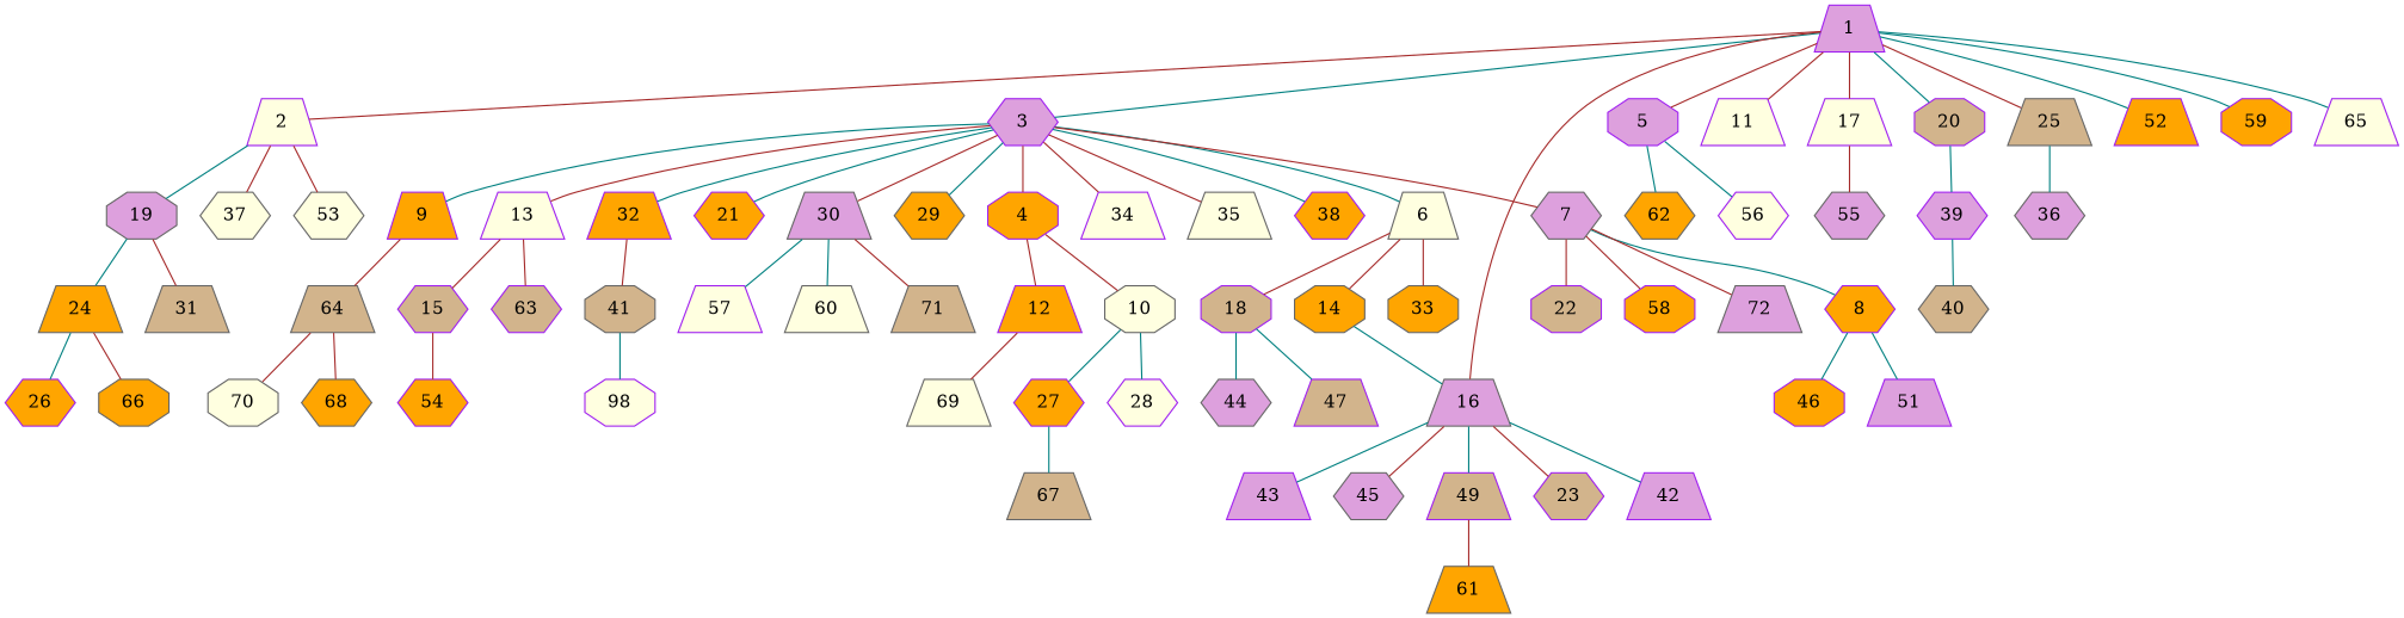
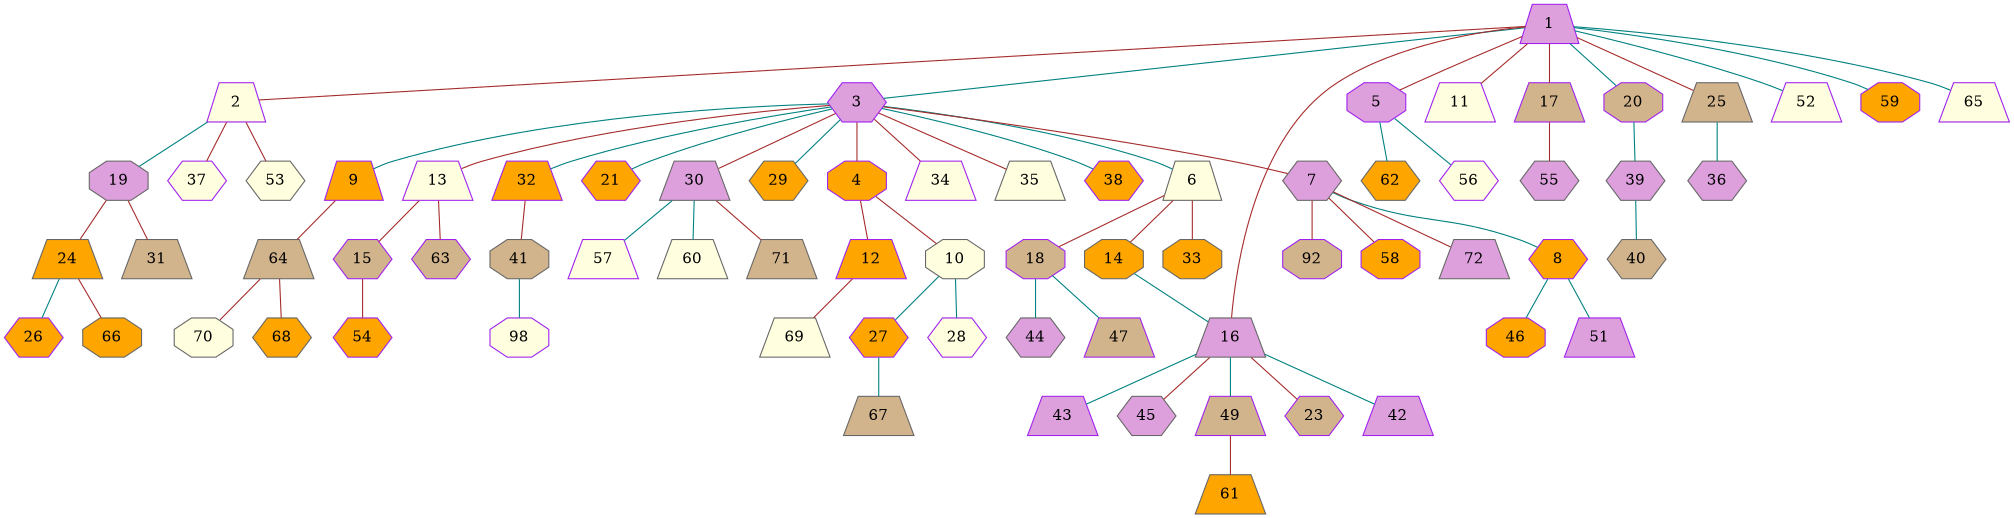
  graph {
    node [color=purple fillcolor=orange shape=trapezium style=filled]
    edge [color=brown]
    1 [fillcolor=plum]
    2 [fillcolor=lightyellow]
    3 [fillcolor=plum shape=hexagon]
    5 [fillcolor=plum shape=octagon]
    11 [fillcolor=lightyellow]
    16 [color=gray40 fillcolor=plum]
-   17 [fillcolor=lightyellow]
+   17 [fillcolor=tan]
    20 [fillcolor=tan shape=octagon]
    25 [color=gray40 fillcolor=tan]
-   52
+   52 [fillcolor=lightyellow]
    59 [shape=octagon]
    65 [fillcolor=lightyellow]
    19 [color=gray40 fillcolor=plum shape=octagon]
-   37 [color=gray40 fillcolor=lightyellow shape=hexagon]
+   37 [fillcolor=lightyellow shape=hexagon]
    53 [color=gray40 fillcolor=lightyellow shape=hexagon]
    4 [shape=octagon]
    6 [color=gray40 fillcolor=lightyellow]
    7 [color=gray40 fillcolor=plum shape=hexagon]
    9
    13 [fillcolor=lightyellow]
    21 [shape=hexagon]
    29 [color=gray40 shape=hexagon]
    30 [color=gray40 fillcolor=plum]
    32
    34 [fillcolor=lightyellow]
    35 [color=gray40 fillcolor=lightyellow]
    38 [shape=hexagon]
    56 [fillcolor=lightyellow shape=hexagon]
    62 [color=gray40 shape=hexagon]
    23 [fillcolor=tan shape=hexagon]
    42 [fillcolor=plum]
    43 [fillcolor=plum]
    45 [color=gray40 fillcolor=plum shape=hexagon]
    49 [fillcolor=tan]
    55 [color=gray40 fillcolor=plum shape=hexagon]
-   39 [fillcolor=plum shape=hexagon]
+   39 [color=gray40 fillcolor=plum shape=hexagon]
    36 [color=gray40 fillcolor=plum shape=hexagon]
    24 [color=gray40]
    31 [color=gray40 fillcolor=tan]
    10 [color=gray40 fillcolor=lightyellow shape=octagon]
    12
    14 [color=gray40 shape=octagon]
    18 [fillcolor=tan shape=octagon]
    33 [color=gray40 shape=octagon]
    8 [shape=hexagon]
-   22 [fillcolor=tan shape=octagon]
+   22 [fillcolor=tan shape=octagon label=92]
    58 [shape=octagon]
    72 [color=gray40 fillcolor=plum]
    64 [color=gray40 fillcolor=tan]
    15 [fillcolor=tan shape=hexagon]
    63 [fillcolor=tan shape=hexagon]
    57 [fillcolor=lightyellow]
    60 [color=gray40 fillcolor=lightyellow]
    71 [color=gray40 fillcolor=tan]
    41 [color=gray40 fillcolor=tan shape=octagon]
    27 [shape=hexagon]
    28 [fillcolor=lightyellow shape=hexagon]
    69 [color=gray40 fillcolor=lightyellow]
    44 [color=gray40 fillcolor=plum shape=hexagon]
    47 [fillcolor=tan]
    46 [shape=octagon]
    51 [fillcolor=plum]
    68 [color=gray40 shape=hexagon]
    70 [color=gray40 fillcolor=lightyellow shape=octagon]
    67 [color=gray40 fillcolor=tan]
    54 [shape=hexagon]
    61 [color=gray40]
    26 [shape=hexagon]
    66 [color=gray40 shape=octagon]
    40 [color=gray40 fillcolor=tan shape=hexagon]
    n71 [fillcolor=lightyellow label=98 shape=octagon]
    1 -- 2
    1 -- 3 [color=teal]
    1 -- 5
    1 -- 11
    1 -- 16
    1 -- 17
    1 -- 20 [color=teal]
    1 -- 25
    1 -- 52 [color=teal]
    1 -- 59 [color=teal]
    1 -- 65 [color=teal]
    2 -- 19 [color=teal]
    2 -- 37
    2 -- 53
    3 -- 4
    3 -- 6 [color=teal]
    3 -- 7
    3 -- 9 [color=teal]
    3 -- 13
    3 -- 21 [color=teal]
    3 -- 29 [color=teal]
    3 -- 30
    3 -- 32 [color=teal]
    3 -- 34
    3 -- 35
    3 -- 38 [color=teal]
    5 -- 56 [color=teal]
    5 -- 62 [color=teal]
    16 -- 23
    16 -- 42 [color=teal]
    16 -- 43 [color=teal]
    16 -- 45
    16 -- 49 [color=teal]
    17 -- 55
    20 -- 39 [color=teal]
    25 -- 36 [color=teal]
-   19 -- 24 [color=teal]
+   19 -- 24
    19 -- 31
    4 -- 10
    4 -- 12
    6 -- 14
    6 -- 18
    6 -- 33
    7 -- 8 [color=teal]
    7 -- 22
    7 -- 58
    7 -- 72
    9 -- 64
    13 -- 15
    13 -- 63
    30 -- 57 [color=teal]
    30 -- 60 [color=teal]
    30 -- 71
    32 -- 41
    49 -- 61
    39 -- 40 [color=teal]
    24 -- 26 [color=teal]
    24 -- 66
    10 -- 27 [color=teal]
    10 -- 28 [color=teal]
    12 -- 69
    14 -- 16 [color=teal]
    18 -- 44 [color=teal]
    18 -- 47 [color=teal]
    8 -- 46 [color=teal]
    8 -- 51 [color=teal]
    64 -- 68
    64 -- 70
    15 -- 54
    41 -- n71 [color=teal]
    27 -- 67 [color=teal]
  }
